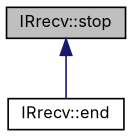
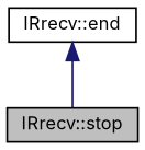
  digraph {
    rankdir=TB
    fontname=Inter
    node [color=black fontname=Inter fontsize=10 shape=record style=filled]
    n1 [fillcolor=grey75 fontcolor=black height=0.2 label="IRrecv::stop" width=0.4]
    n2 [fillcolor=white height=0.2 label="IRrecv::end" width=0.4]
-   n1 -> n2 [color=midnightblue dir=back fontname=Inter fontsize=10 labelfontname=Helvetica labelfontsize=10 style=solid]
+   n2 -> n1 [color=midnightblue dir=back fontname=Inter fontsize=10 labelfontname=Helvetica labelfontsize=10 style=solid]
  }
